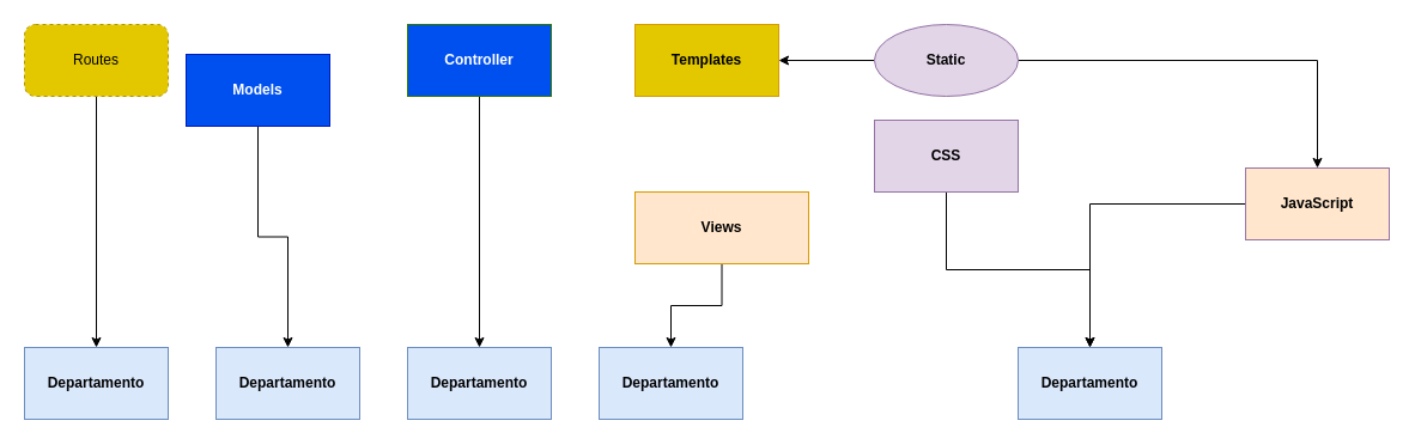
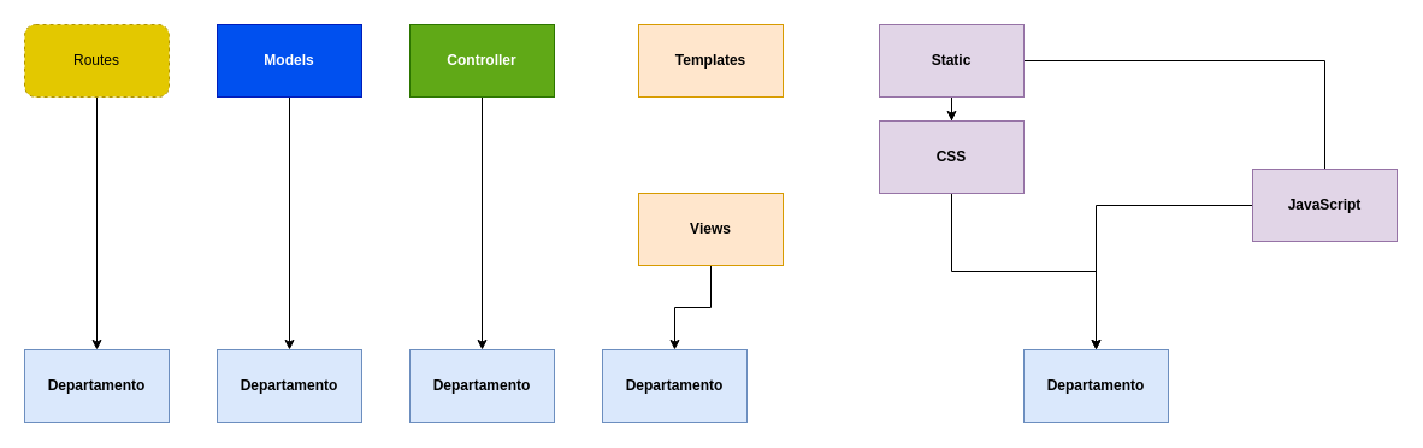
  <mxCell id="0" />
  <mxCell id="1" parent="0" />
- <mxCell id="2" value="Templates" style="rounded=0;whiteSpace=wrap;html=1;fillColor=#e3c800;strokeColor=#d79b00;fontStyle=1;" vertex="1" parent="1"><mxGeometry x="530" y="20" width="120" height="60" as="geometry" /></mxCell>
+ <mxCell id="2" value="Templates" style="rounded=0;whiteSpace=wrap;html=1;fillColor=#ffe6cc;strokeColor=#d79b00;fontStyle=1" vertex="1" parent="1"><mxGeometry x="530" y="20" width="120" height="60" as="geometry" /></mxCell>
  <mxCell id="3" value="Departamento" style="whiteSpace=wrap;html=1;fillColor=#dae8fc;strokeColor=#6c8ebf;rounded=0;fontStyle=1;" vertex="1" parent="1"><mxGeometry x="500" y="290" width="120" height="60" as="geometry" /></mxCell>
- <mxCell id="4" value="" style="edgeStyle=orthogonalEdgeStyle;rounded=0;orthogonalLoop=1;jettySize=auto;html=1;" edge="1" parent="1" source="6" target="9"><mxGeometry relative="1" as="geometry" /></mxCell>
- <mxCell id="5" style="edgeStyle=orthogonalEdgeStyle;rounded=0;orthogonalLoop=1;jettySize=auto;html=1;" edge="1" parent="1" source="6" target="2"><mxGeometry relative="1" as="geometry" /></mxCell>
- <mxCell id="6" value="Static" style="ellipse;whiteSpace=wrap;html=1;fillColor=#e1d5e7;strokeColor=#9673a6;fontStyle=1;" vertex="1" parent="1"><mxGeometry x="730" y="20" width="120" height="60" as="geometry" /></mxCell>
+ <mxCell id="4" value="" style="edgeStyle=orthogonalEdgeStyle;rounded=0;orthogonalLoop=1;jettySize=auto;html=1;endArrow=none;" edge="1" parent="1" source="6" target="9"><mxGeometry relative="1" as="geometry" /></mxCell>
+ <mxCell id="5" style="edgeStyle=orthogonalEdgeStyle;rounded=0;orthogonalLoop=1;jettySize=auto;html=1;" edge="1" parent="1" source="6" target="11"><mxGeometry relative="1" as="geometry" /></mxCell>
+ <mxCell id="6" value="Static" style="whiteSpace=wrap;html=1;fillColor=#e1d5e7;strokeColor=#9673a6;rounded=0;fontStyle=1;" vertex="1" parent="1"><mxGeometry x="730" y="20" width="120" height="60" as="geometry" /></mxCell>
  <mxCell id="7" value="Departamento" style="whiteSpace=wrap;html=1;fillColor=#dae8fc;strokeColor=#6c8ebf;rounded=0;fontStyle=1;" vertex="1" parent="1"><mxGeometry x="850" y="290" width="120" height="60" as="geometry" /></mxCell>
  <mxCell id="8" style="edgeStyle=orthogonalEdgeStyle;rounded=0;orthogonalLoop=1;jettySize=auto;html=1;entryX=0.5;entryY=0;entryDx=0;entryDy=0;" edge="1" parent="1" source="9" target="7"><mxGeometry relative="1" as="geometry" /></mxCell>
- <mxCell id="9" value="JavaScript" style="whiteSpace=wrap;html=1;fillColor=#ffe6cc;strokeColor=#9673a6;rounded=0;fontStyle=1;" vertex="1" parent="1"><mxGeometry x="1040" y="140" width="120" height="60" as="geometry" /></mxCell>
+ <mxCell id="9" value="JavaScript" style="whiteSpace=wrap;html=1;fillColor=#e1d5e7;strokeColor=#9673a6;rounded=0;fontStyle=1;" vertex="1" parent="1"><mxGeometry x="1040" y="140" width="120" height="60" as="geometry" /></mxCell>
  <mxCell id="10" style="edgeStyle=orthogonalEdgeStyle;rounded=0;orthogonalLoop=1;jettySize=auto;html=1;" edge="1" parent="1" source="11" target="7"><mxGeometry relative="1" as="geometry" /></mxCell>
  <mxCell id="11" value="CSS" style="whiteSpace=wrap;html=1;fillColor=#e1d5e7;strokeColor=#9673a6;rounded=0;fontStyle=1;" vertex="1" parent="1"><mxGeometry x="730" y="100" width="120" height="60" as="geometry" /></mxCell>
  <mxCell id="12" style="edgeStyle=orthogonalEdgeStyle;rounded=0;orthogonalLoop=1;jettySize=auto;html=1;" edge="1" parent="1" source="13" target="3"><mxGeometry relative="1" as="geometry" /></mxCell>
- <mxCell id="13" value="Views" style="whiteSpace=wrap;html=1;fillColor=#ffe6cc;strokeColor=#d79b00;rounded=0;fontStyle=1;" vertex="1" parent="1"><mxGeometry x="530" y="160" width="145" height="60" as="geometry" /></mxCell>
+ <mxCell id="13" value="Views" style="whiteSpace=wrap;html=1;fillColor=#ffe6cc;strokeColor=#d79b00;rounded=0;fontStyle=1;" vertex="1" parent="1"><mxGeometry x="530" y="160" width="120" height="60" as="geometry" /></mxCell>
  <mxCell id="14" value="" style="edgeStyle=orthogonalEdgeStyle;rounded=0;orthogonalLoop=1;jettySize=auto;html=1;" edge="1" parent="1" source="15" target="18"><mxGeometry relative="1" as="geometry" /></mxCell>
- <mxCell id="15" value="Controller" style="rounded=0;whiteSpace=wrap;html=1;fontStyle=1;fillColor=#0050ef;strokeColor=#2D7600;fontColor=#ffffff;" vertex="1" parent="1"><mxGeometry x="340" y="20" width="120" height="60" as="geometry" /></mxCell>
+ <mxCell id="15" value="Controller" style="rounded=0;whiteSpace=wrap;html=1;fontStyle=1;fillColor=#60a917;strokeColor=#2D7600;fontColor=#ffffff;" vertex="1" parent="1"><mxGeometry x="340" y="20" width="120" height="60" as="geometry" /></mxCell>
  <mxCell id="16" style="edgeStyle=orthogonalEdgeStyle;rounded=0;orthogonalLoop=1;jettySize=auto;html=1;" edge="1" parent="1" source="17" target="19"><mxGeometry relative="1" as="geometry" /></mxCell>
- <mxCell id="17" value="Models" style="rounded=0;whiteSpace=wrap;html=1;fontStyle=1;fillColor=#0050ef;strokeColor=#001DBC;fontColor=#ffffff;" vertex="1" parent="1"><mxGeometry x="155" y="45" width="120" height="60" as="geometry" /></mxCell>
+ <mxCell id="17" value="Models" style="rounded=0;whiteSpace=wrap;html=1;fontStyle=1;fillColor=#0050ef;strokeColor=#001DBC;fontColor=#ffffff;" vertex="1" parent="1"><mxGeometry x="180" y="20" width="120" height="60" as="geometry" /></mxCell>
  <mxCell id="18" value="Departamento" style="whiteSpace=wrap;html=1;fillColor=#dae8fc;strokeColor=#6c8ebf;rounded=0;fontStyle=1;" vertex="1" parent="1"><mxGeometry x="340" y="290" width="120" height="60" as="geometry" /></mxCell>
  <mxCell id="19" value="Departamento" style="whiteSpace=wrap;html=1;fillColor=#dae8fc;strokeColor=#6c8ebf;rounded=0;fontStyle=1;" vertex="1" parent="1"><mxGeometry x="180" y="290" width="120" height="60" as="geometry" /></mxCell>
  <mxCell id="20" value="" style="edgeStyle=orthogonalEdgeStyle;rounded=0;orthogonalLoop=1;jettySize=auto;html=1;" edge="1" parent="1" source="21" target="22"><mxGeometry relative="1" as="geometry"><mxPoint x="80" y="290" as="targetPoint" /></mxGeometry></mxCell>
  <mxCell id="21" value="Routes" style="rounded=1;whiteSpace=wrap;html=1;fillColor=#e3c800;fontColor=#000000;strokeColor=#B09500;dashed=1;" vertex="1" parent="1"><mxGeometry x="20" y="20" width="120" height="60" as="geometry" /></mxCell>
  <mxCell id="22" value="Departamento" style="whiteSpace=wrap;html=1;fillColor=#dae8fc;strokeColor=#6c8ebf;rounded=0;fontStyle=1;" vertex="1" parent="1"><mxGeometry x="20" y="290" width="120" height="60" as="geometry" /></mxCell>
